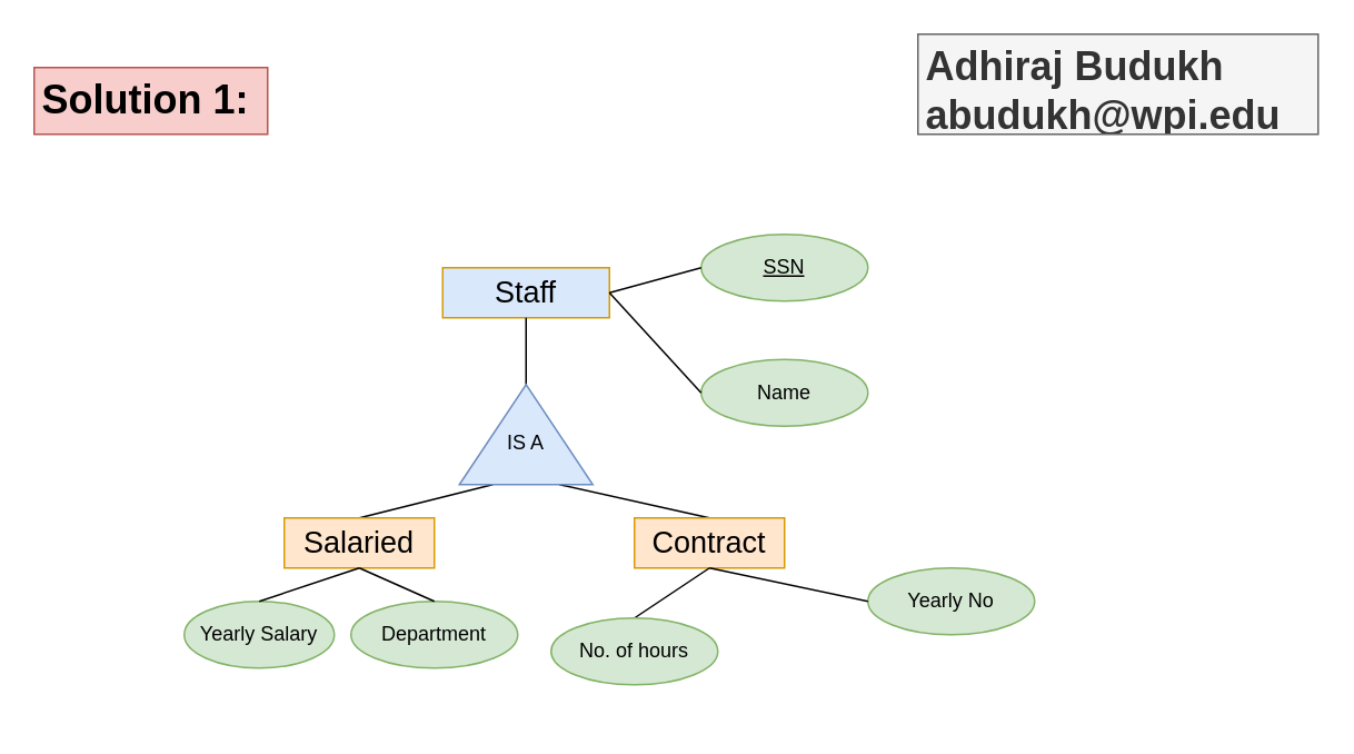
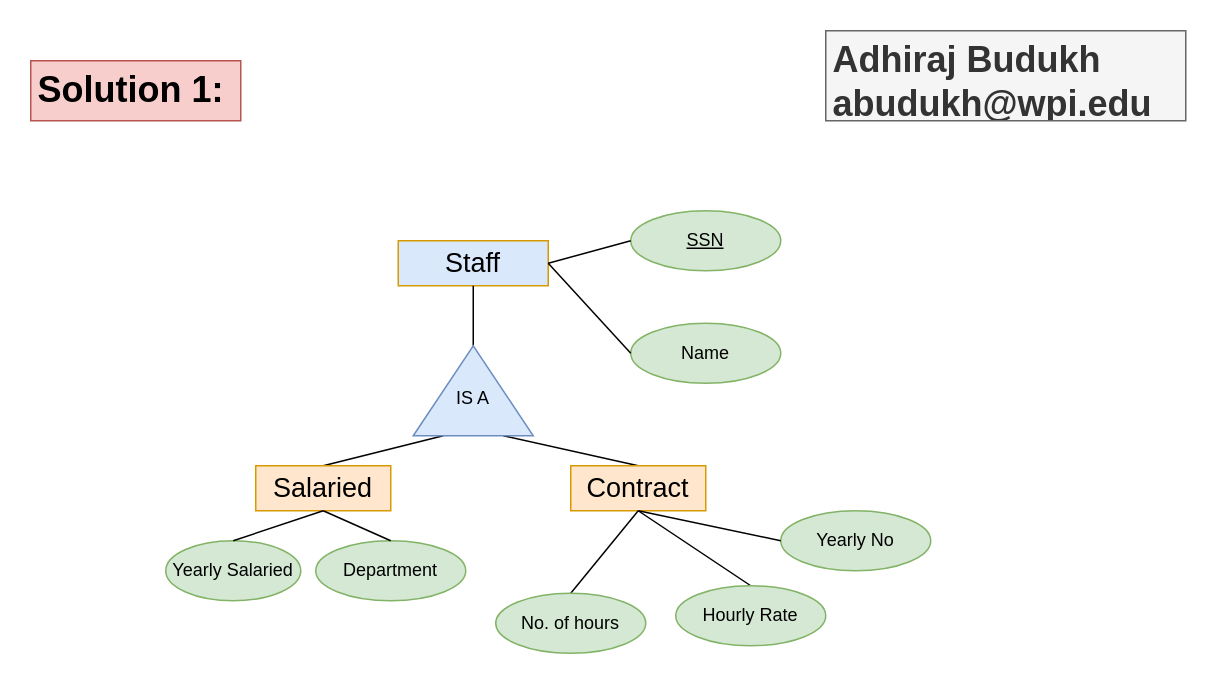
  <mxCell id="0" />
  <mxCell id="1" parent="0" />
  <mxCell id="2" value="&lt;font style=&quot;font-size: 18px;&quot;&gt;Staff&lt;/font&gt;" style="rounded=0;whiteSpace=wrap;html=1;fillColor=#dae8fc;strokeColor=#d79b00;" parent="1" vertex="1"><mxGeometry x="265" y="160" width="100" height="30" as="geometry" /></mxCell>
  <mxCell id="3" value="" style="endArrow=none;html=1;rounded=0;entryX=0.5;entryY=1;entryDx=0;entryDy=0;exitX=1;exitY=0.5;exitDx=0;exitDy=0;" parent="1" source="20" target="2" edge="1"><mxGeometry width="50" height="50" relative="1" as="geometry"><mxPoint x="309.64" y="236.96" as="sourcePoint" /><mxPoint x="440" y="310" as="targetPoint" /></mxGeometry></mxCell>
  <mxCell id="4" value="SSN" style="ellipse;whiteSpace=wrap;html=1;align=center;fontStyle=4;fillColor=#d5e8d4;strokeColor=#82b366;" parent="1" vertex="1"><mxGeometry x="420" y="140" width="100" height="40" as="geometry" /></mxCell>
  <mxCell id="5" value="" style="endArrow=none;html=1;rounded=0;exitX=1;exitY=0.5;exitDx=0;exitDy=0;entryX=0;entryY=0.5;entryDx=0;entryDy=0;" parent="1" source="2" target="4" edge="1"><mxGeometry relative="1" as="geometry"><mxPoint x="300" y="290" as="sourcePoint" /><mxPoint x="460" y="290" as="targetPoint" /></mxGeometry></mxCell>
  <mxCell id="6" value="Name" style="ellipse;whiteSpace=wrap;html=1;align=center;fillColor=#d5e8d4;strokeColor=#82b366;" parent="1" vertex="1"><mxGeometry x="420" y="215" width="100" height="40" as="geometry" /></mxCell>
  <mxCell id="7" value="" style="endArrow=none;html=1;rounded=0;exitX=1;exitY=0.5;exitDx=0;exitDy=0;entryX=0;entryY=0.5;entryDx=0;entryDy=0;" parent="1" source="2" target="6" edge="1"><mxGeometry relative="1" as="geometry"><mxPoint x="390" y="200" as="sourcePoint" /><mxPoint x="460" y="180" as="targetPoint" /></mxGeometry></mxCell>
  <mxCell id="8" value="" style="endArrow=none;html=1;rounded=0;exitX=0;exitY=0.75;exitDx=0;exitDy=0;entryX=0.5;entryY=0;entryDx=0;entryDy=0;" parent="1" source="20" target="11" edge="1"><mxGeometry relative="1" as="geometry"><mxPoint x="370" y="280" as="sourcePoint" /><mxPoint x="390" y="350" as="targetPoint" /></mxGeometry></mxCell>
  <mxCell id="9" value="" style="endArrow=none;html=1;rounded=0;entryX=0;entryY=0.25;entryDx=0;entryDy=0;exitX=0.5;exitY=0;exitDx=0;exitDy=0;" parent="1" source="10" target="20" edge="1"><mxGeometry relative="1" as="geometry"><mxPoint x="250" y="350" as="sourcePoint" /><mxPoint x="310" y="280" as="targetPoint" /></mxGeometry></mxCell>
  <mxCell id="10" value="&lt;font style=&quot;font-size: 18px;&quot;&gt;Salaried&lt;/font&gt;" style="whiteSpace=wrap;html=1;align=center;fillColor=#ffe6cc;strokeColor=#d79b00;" parent="1" vertex="1"><mxGeometry x="170" y="310" width="90" height="30" as="geometry" /></mxCell>
  <mxCell id="11" value="&lt;font style=&quot;font-size: 18px;&quot;&gt;Contract&lt;/font&gt;" style="whiteSpace=wrap;html=1;align=center;fillColor=#ffe6cc;strokeColor=#d79b00;" parent="1" vertex="1"><mxGeometry x="380" y="310" width="90" height="30" as="geometry" /></mxCell>
- <mxCell id="12" value="Yearly Salary" style="ellipse;whiteSpace=wrap;html=1;align=center;fillColor=#d5e8d4;strokeColor=#82b366;" parent="1" vertex="1"><mxGeometry x="110" y="360" width="90" height="40" as="geometry" /></mxCell>
+ <mxCell id="12" value="Yearly Salaried" style="ellipse;whiteSpace=wrap;html=1;align=center;fillColor=#d5e8d4;strokeColor=#82b366;" parent="1" vertex="1"><mxGeometry x="110" y="360" width="90" height="40" as="geometry" /></mxCell>
  <mxCell id="13" value="Department" style="ellipse;whiteSpace=wrap;html=1;align=center;fillColor=#d5e8d4;strokeColor=#82b366;" parent="1" vertex="1"><mxGeometry x="210" y="360" width="100" height="40" as="geometry" /></mxCell>
  <mxCell id="14" value="" style="endArrow=none;html=1;rounded=0;exitX=0.5;exitY=0;exitDx=0;exitDy=0;entryX=0.5;entryY=1;entryDx=0;entryDy=0;" parent="1" source="12" target="10" edge="1"><mxGeometry relative="1" as="geometry"><mxPoint x="60" y="450" as="sourcePoint" /><mxPoint x="175" y="400" as="targetPoint" /></mxGeometry></mxCell>
  <mxCell id="15" value="" style="endArrow=none;html=1;rounded=0;exitX=0.5;exitY=0;exitDx=0;exitDy=0;entryX=0.5;entryY=1;entryDx=0;entryDy=0;" parent="1" source="13" target="10" edge="1"><mxGeometry relative="1" as="geometry"><mxPoint x="145" y="430" as="sourcePoint" /><mxPoint x="200" y="390" as="targetPoint" /></mxGeometry></mxCell>
+ <mxCell id="16" value="" style="endArrow=none;html=1;rounded=0;entryX=0.5;entryY=1;entryDx=0;entryDy=0;exitX=0.5;exitY=0;exitDx=0;exitDy=0;" parent="1" source="19" target="11" edge="1"><mxGeometry relative="1" as="geometry"><mxPoint x="550" y="430" as="sourcePoint" /><mxPoint x="520" y="390" as="targetPoint" /></mxGeometry></mxCell>
  <mxCell id="17" value="" style="endArrow=none;html=1;rounded=0;entryX=0.5;entryY=1;entryDx=0;entryDy=0;exitX=0.5;exitY=0;exitDx=0;exitDy=0;" parent="1" source="18" target="11" edge="1"><mxGeometry relative="1" as="geometry"><mxPoint x="470" y="430" as="sourcePoint" /><mxPoint x="510" y="390" as="targetPoint" /></mxGeometry></mxCell>
- <mxCell id="18" value="No. of hours" style="ellipse;whiteSpace=wrap;html=1;align=center;fillColor=#d5e8d4;strokeColor=#82b366;" parent="1" vertex="1"><mxGeometry x="330" y="370" width="100" height="40" as="geometry" /></mxCell>
+ <mxCell id="18" value="No. of hours" style="ellipse;whiteSpace=wrap;html=1;align=center;fillColor=#d5e8d4;strokeColor=#82b366;" parent="1" vertex="1"><mxGeometry x="330" y="395" width="100" height="40" as="geometry" /></mxCell>
+ <mxCell id="19" value="Hourly Rate" style="ellipse;whiteSpace=wrap;html=1;align=center;fillColor=#d5e8d4;strokeColor=#82b366;" parent="1" vertex="1"><mxGeometry x="450" y="390" width="100" height="40" as="geometry" /></mxCell>
  <mxCell id="20" value="" style="triangle;whiteSpace=wrap;html=1;rotation=-90;fillColor=#dae8fc;strokeColor=#6c8ebf;" parent="1" vertex="1"><mxGeometry x="285" y="220" width="60" height="80" as="geometry" /></mxCell>
  <mxCell id="21" value="IS A" style="text;html=1;align=center;verticalAlign=middle;whiteSpace=wrap;rounded=0;" parent="1" vertex="1"><mxGeometry x="285" y="250" width="60" height="30" as="geometry" /></mxCell>
  <mxCell id="22" value="Yearly No" style="ellipse;whiteSpace=wrap;html=1;align=center;fillColor=#d5e8d4;strokeColor=#82b366;" parent="1" vertex="1"><mxGeometry x="520" y="340" width="100" height="40" as="geometry" /></mxCell>
  <mxCell id="23" value="" style="endArrow=none;html=1;rounded=0;entryX=0.5;entryY=1;entryDx=0;entryDy=0;exitX=0;exitY=0.5;exitDx=0;exitDy=0;" parent="1" source="22" target="11" edge="1"><mxGeometry relative="1" as="geometry"><mxPoint x="510" y="400" as="sourcePoint" /><mxPoint x="415" y="360" as="targetPoint" /></mxGeometry></mxCell>
  <mxCell id="24" value="&lt;h1&gt;Solution 1:&lt;br&gt;&lt;/h1&gt;" style="text;html=1;strokeColor=#b85450;fillColor=#f8cecc;spacing=5;spacingTop=-20;whiteSpace=wrap;overflow=hidden;rounded=0;" parent="1" vertex="1"><mxGeometry x="20" y="40" width="140" height="40" as="geometry" /></mxCell>
  <mxCell id="25" value="&lt;h1&gt;Adhiraj Budukh&lt;br&gt;abudukh@wpi.edu&lt;/h1&gt;" style="text;html=1;strokeColor=#666666;fillColor=#f5f5f5;spacing=5;spacingTop=-20;whiteSpace=wrap;overflow=hidden;rounded=0;fontColor=#333333;" parent="1" vertex="1"><mxGeometry x="550" y="20" width="240" height="60" as="geometry" /></mxCell>
